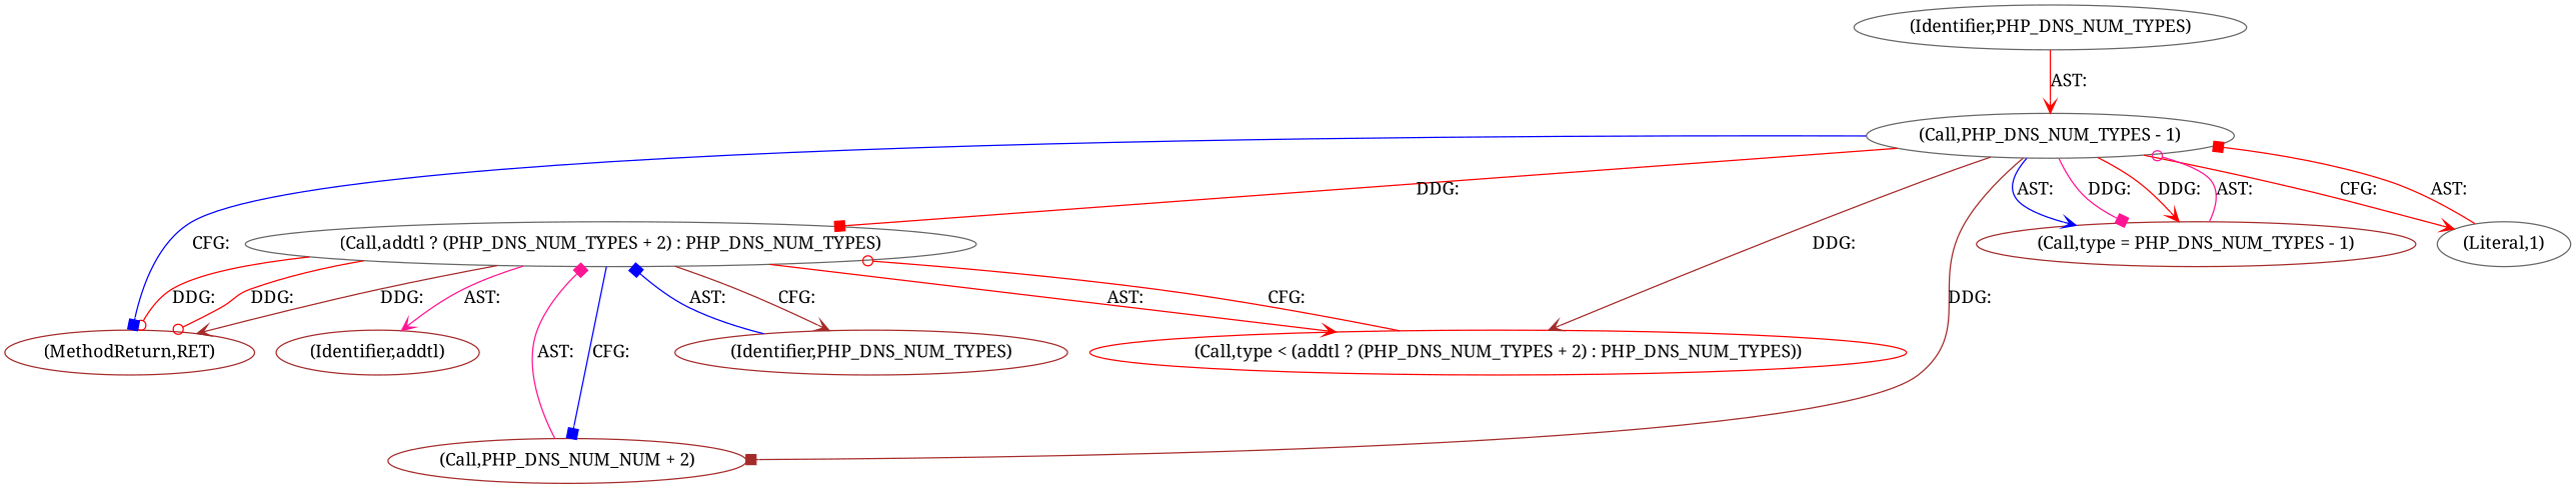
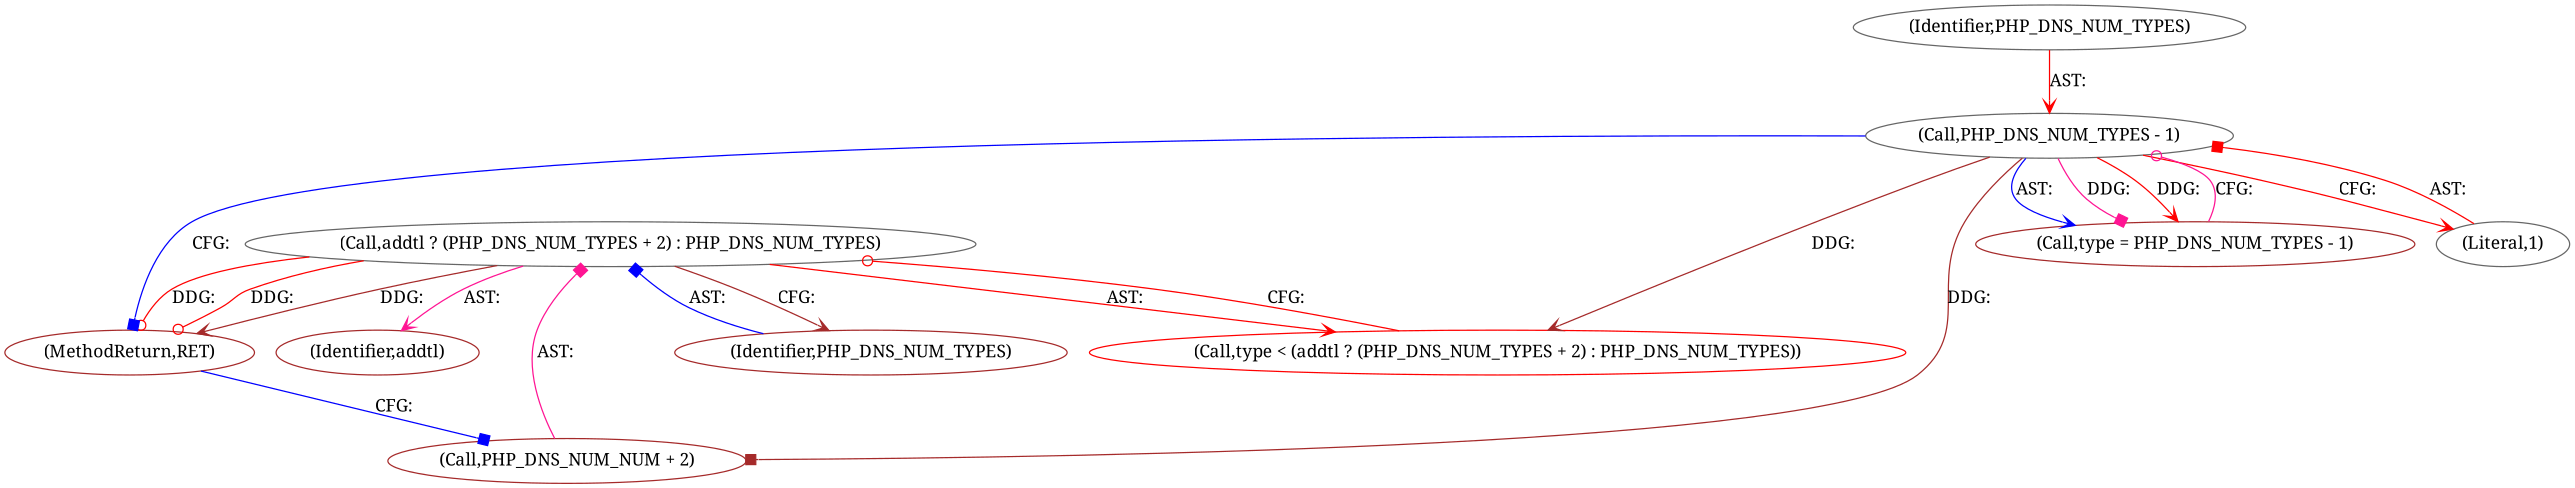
  digraph {
    fontname="Noto Serif"
    node [color=brown fontname="Noto Serif"]
    edge [arrowhead=vee color=red fontname="Noto Serif"]
    n1 [color=gray40 label="(Call,addtl ? (PHP_DNS_NUM_TYPES + 2) : PHP_DNS_NUM_TYPES)"]
    n2 [label="(Call,PHP_DNS_NUM_NUM + 2)"]
    n3 [label="(Identifier,PHP_DNS_NUM_TYPES)"]
    n4 [color=red label="(Call,type < (addtl ? (PHP_DNS_NUM_TYPES + 2) : PHP_DNS_NUM_TYPES))"]
    n5 [label="(MethodReturn,RET)"]
    n6 [label="(Identifier,addtl)"]
    n7 [color=gray40 label="(Call,PHP_DNS_NUM_TYPES - 1)"]
    n8 [label="(Call,type = PHP_DNS_NUM_TYPES - 1)"]
    n9 [color=gray40 label="(Literal,1)"]
    n10 [color=gray40 label="(Identifier,PHP_DNS_NUM_TYPES)"]
-   n1 -> n2 [arrowhead=box color=blue label="CFG: "]
+   n5 -> n2 [arrowhead=box color=blue label="CFG: "]
    n1 -> n3 [color=brown label="CFG: "]
    n1 -> n4 [label="AST: "]
    n1 -> n5 [color=brown label="DDG: "]
    n1 -> n5 [arrowhead=odot label="DDG: "]
    n1 -> n5 [arrowhead=odot label="DDG: "]
    n1 -> n6 [color=deeppink label="AST: "]
    n2 -> n1 [arrowhead=box color=deeppink label="AST: "]
    n3 -> n1 [arrowhead=box color=blue label="AST: "]
    n4 -> n1 [arrowhead=odot label="CFG: "]
-   n7 -> n1 [arrowhead=box label="DDG: "]
    n7 -> n2 [arrowhead=box color=brown label="DDG: "]
    n7 -> n4 [color=brown label="DDG: "]
    n7 -> n5 [arrowhead=box color=blue label="CFG: "]
    n7 -> n8 [color=blue label="AST: "]
    n7 -> n8 [arrowhead=box color=deeppink label="DDG: "]
    n7 -> n8 [label="DDG: "]
    n7 -> n9 [label="CFG: "]
-   n8 -> n7 [arrowhead=odot color=deeppink label="AST: "]
+   n8 -> n7 [arrowhead=odot color=deeppink label="CFG: "]
    n9 -> n7 [arrowhead=box label="AST: "]
    n10 -> n7 [label="AST: "]
  }
